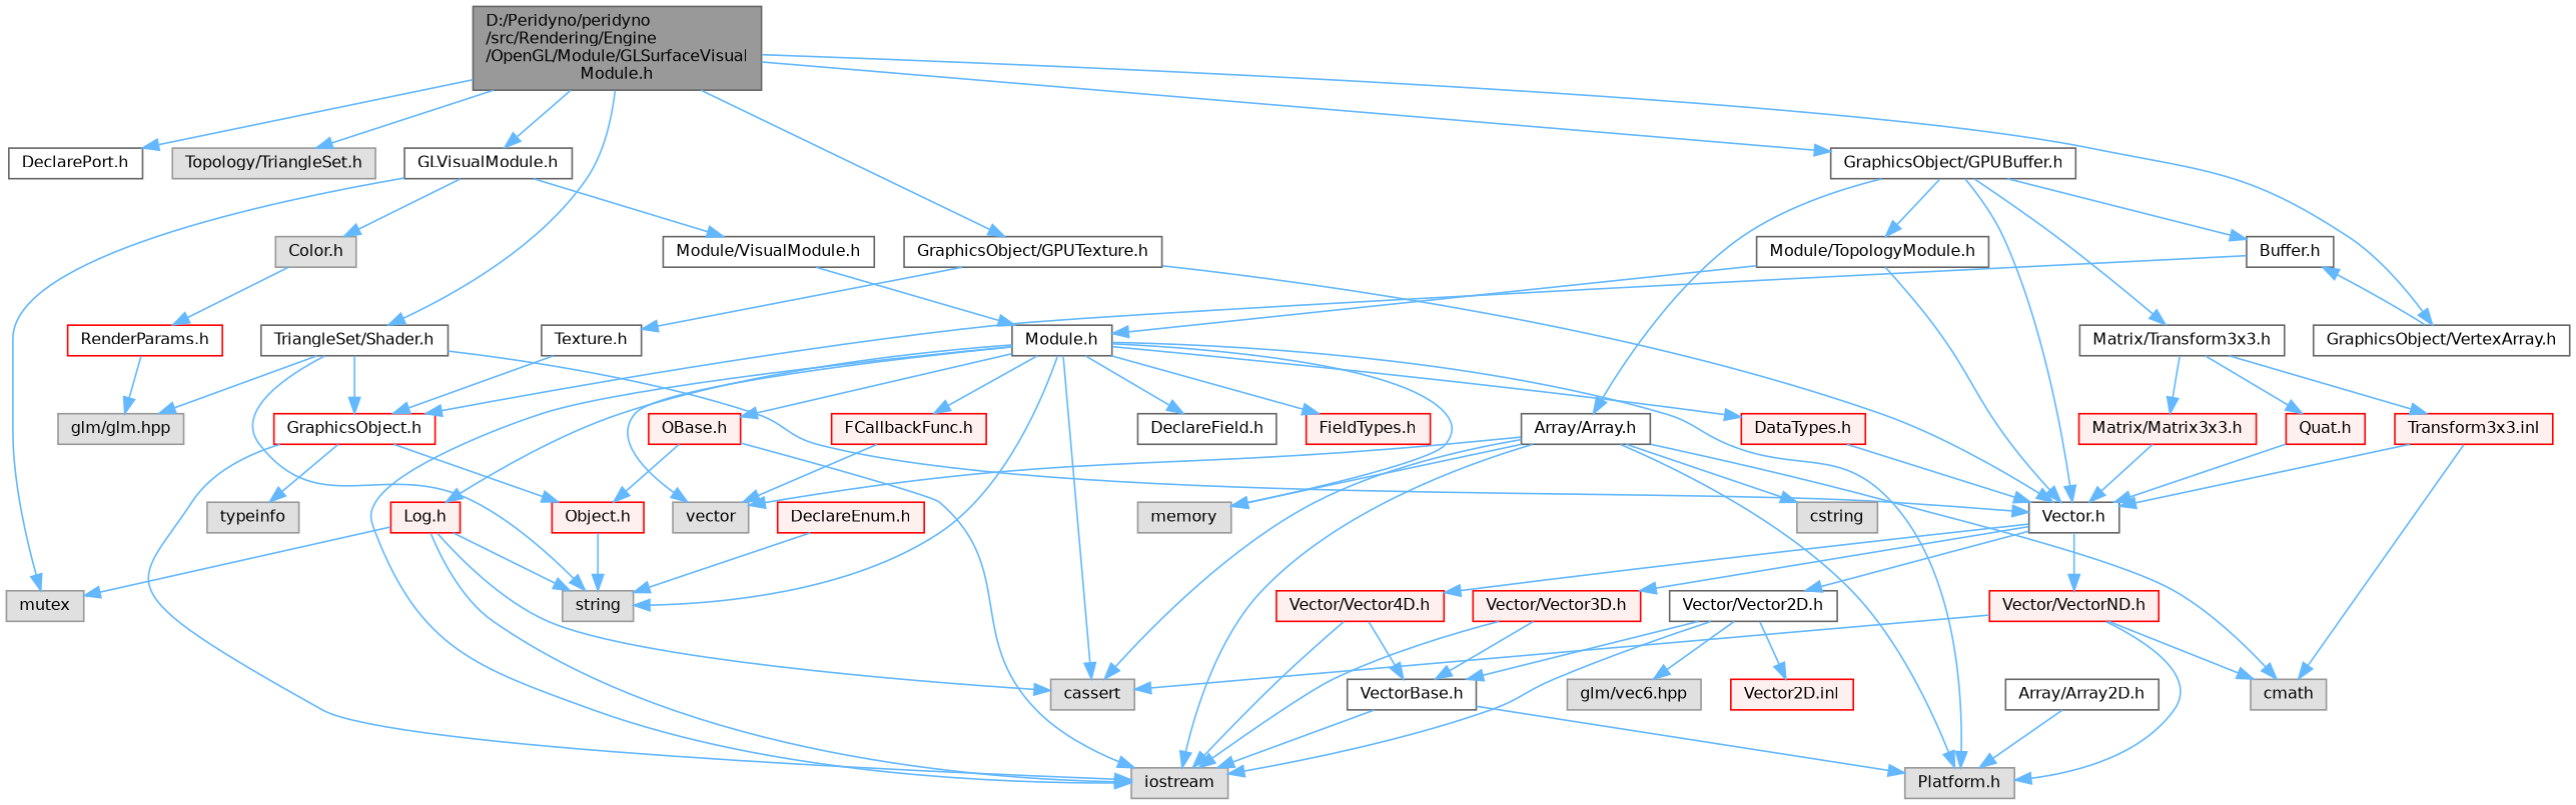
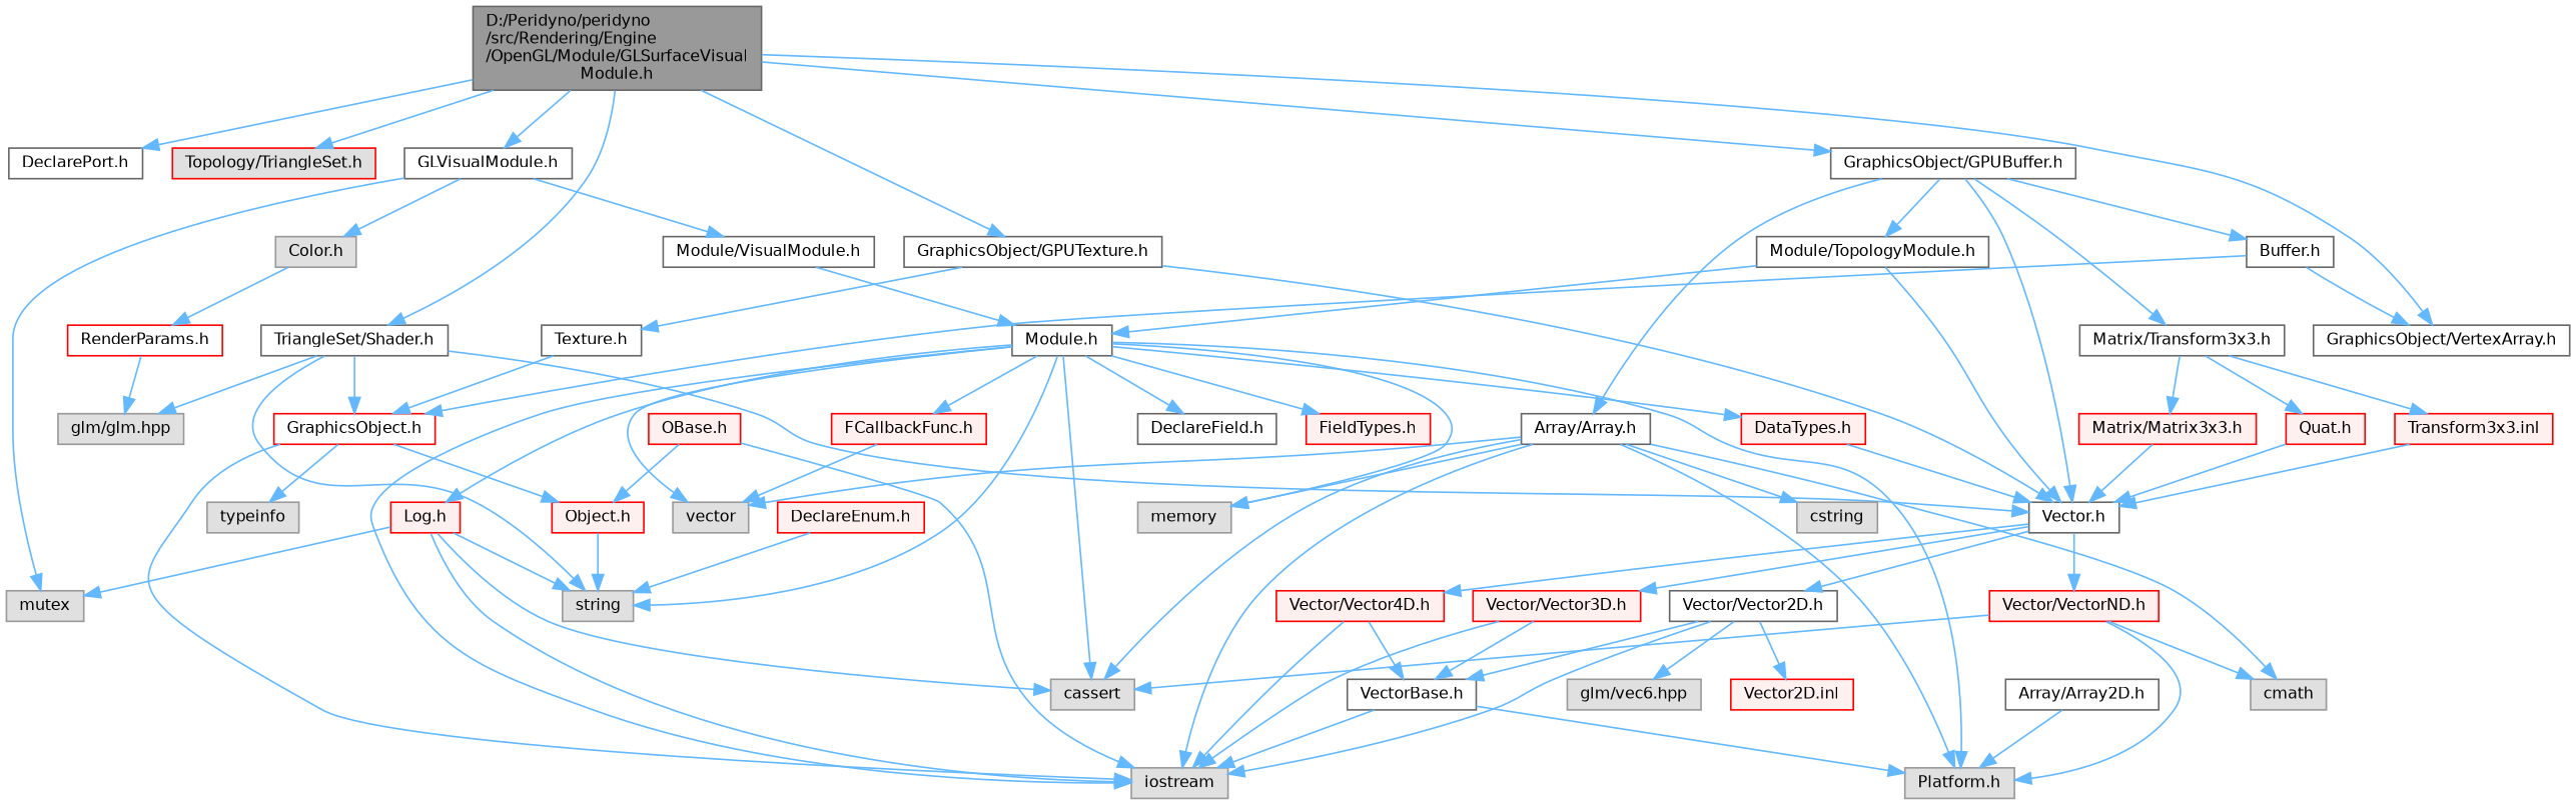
  digraph {
    node [color=grey40 fillcolor=white fontname=Helvetica fontsize=10 shape=box style=filled]
    edge [color=steelblue1 fontname=Helvetica fontsize=10 labelfontname=Helvetica labelfontsize=10 style=solid]
    n1 [color=gray40 fillcolor=grey60 fontcolor=black height=0.2 label="D:/Peridyno/peridyno\l/src/Rendering/Engine\l/OpenGL/Module/GLSurfaceVisual\lModule.h" width=0.4]
    n2 [height=0.2 label="DeclarePort.h" width=0.4]
-   n3 [color=grey60 fillcolor="#E0E0E0" height=0.2 label="Topology/TriangleSet.h" width=0.4]
+   n3 [color=red fillcolor="#E0E0E0" height=0.2 label="Topology/TriangleSet.h" width=0.4]
    n4 [height=0.2 label="GLVisualModule.h" width=0.4]
    n5 [height=0.2 label="GraphicsObject/GPUBuffer.h" width=0.4]
    n6 [height=0.2 label="GraphicsObject/GPUTexture.h" width=0.4]
    n7 [height=0.2 label="GraphicsObject/VertexArray.h" width=0.4]
    n8 [height=0.2 label="TriangleSet/Shader.h" width=0.4]
    n9 [color=grey60 fillcolor="#E0E0E0" height=0.2 label=mutex width=0.4]
    n10 [height=0.2 label="Module/VisualModule.h" width=0.4]
    n11 [color=grey60 fillcolor="#E0E0E0" height=0.2 label="Color.h" width=0.4]
    n12 [height=0.2 label="Vector.h" width=0.4]
    n13 [height=0.2 label="Buffer.h" width=0.4]
    n14 [height=0.2 label="Array/Array.h" width=0.4]
    n15 [height=0.2 label="Matrix/Transform3x3.h" width=0.4]
    n16 [height=0.2 label="Module/TopologyModule.h" width=0.4]
    n17 [height=0.2 label="Texture.h" width=0.4]
    n18 [color=grey60 fillcolor="#E0E0E0" height=0.2 label=string width=0.4]
    n19 [color=grey60 fillcolor="#E0E0E0" height=0.2 label="glm/glm.hpp" width=0.4]
    n20 [color=red height=0.2 label="GraphicsObject.h" width=0.4]
    n21 [height=0.2 label="Module.h" width=0.4]
    n22 [color=red height=0.2 label="RenderParams.h" width=0.4]
    n23 [color=grey60 fillcolor="#E0E0E0" height=0.2 label="Platform.h" width=0.4]
    n24 [color=grey60 fillcolor="#E0E0E0" height=0.2 label=memory width=0.4]
    n25 [color=grey60 fillcolor="#E0E0E0" height=0.2 label=vector width=0.4]
    n26 [color=grey60 fillcolor="#E0E0E0" height=0.2 label=cassert width=0.4]
    n27 [color=grey60 fillcolor="#E0E0E0" height=0.2 label=iostream width=0.4]
    n28 [color=red fillcolor="#FFF0F0" height=0.2 label="OBase.h" width=0.4]
    n29 [color=red fillcolor="#FFF0F0" height=0.2 label="Log.h" width=0.4]
    n30 [color=red fillcolor="#FFF0F0" height=0.2 label="DataTypes.h" width=0.4]
    n31 [height=0.2 label="DeclareField.h" width=0.4]
    n32 [color=red fillcolor="#FFF0F0" height=0.2 label="FCallbackFunc.h" width=0.4]
    n33 [color=red fillcolor="#FFF0F0" height=0.2 label="FieldTypes.h" width=0.4]
    n34 [color=red fillcolor="#FFF0F0" height=0.2 label="Object.h" width=0.4]
    n35 [color=red fillcolor="#FFF0F0" height=0.2 label="DeclareEnum.h" width=0.4]
    n36 [height=0.2 label="Vector/Vector2D.h" width=0.4]
    n37 [color=red fillcolor="#FFF0F0" height=0.2 label="Vector/Vector3D.h" width=0.4]
    n38 [color=red fillcolor="#FFF0F0" height=0.2 label="Vector/Vector4D.h" width=0.4]
    n39 [color=red fillcolor="#FFF0F0" height=0.2 label="Vector/VectorND.h" width=0.4]
    n40 [color=grey60 fillcolor="#E0E0E0" height=0.2 label="glm/vec6.hpp" width=0.4]
    n41 [height=0.2 label="VectorBase.h" width=0.4]
    n42 [color=red fillcolor="#FFF0F0" height=0.2 label="Vector2D.inl" width=0.4]
    n43 [color=grey60 fillcolor="#E0E0E0" height=0.2 label=cmath width=0.4]
    n44 [color=grey60 fillcolor="#E0E0E0" height=0.2 label=cstring width=0.4]
    n45 [color=red fillcolor="#FFF0F0" height=0.2 label="Quat.h" width=0.4]
    n46 [color=red fillcolor="#FFF0F0" height=0.2 label="Matrix/Matrix3x3.h" width=0.4]
    n47 [color=red fillcolor="#FFF0F0" height=0.2 label="Transform3x3.inl" width=0.4]
    n48 [color=grey60 fillcolor="#E0E0E0" height=0.2 label=typeinfo width=0.4]
    n49 [height=0.2 label="Array/Array2D.h" width=0.4]
    n1 -> n2
    n1 -> n3
    n1 -> n4
    n1 -> n5
    n1 -> n6
    n1 -> n7
    n1 -> n8
    n4 -> n9
    n4 -> n10
    n4 -> n11
    n5 -> n12
    n5 -> n13
    n5 -> n14
    n5 -> n15
    n5 -> n16
    n6 -> n12
    n6 -> n17
-   n7 -> n13
+   n13 -> n7
    n8 -> n12
    n8 -> n18
    n8 -> n19
    n8 -> n20
    n10 -> n21
    n11 -> n22
    n12 -> n36
    n12 -> n37
    n12 -> n38
    n12 -> n39
    n13 -> n20
    n14 -> n23
    n14 -> n24
    n14 -> n25
    n14 -> n26
    n14 -> n27
    n14 -> n43
    n14 -> n44
    n15 -> n45
    n15 -> n46
    n15 -> n47
    n16 -> n12
    n16 -> n21
    n17 -> n20
    n20 -> n27
    n20 -> n34
    n20 -> n48
    n21 -> n18
    n21 -> n23
    n21 -> n24
    n21 -> n25
    n21 -> n26
    n21 -> n27
-   n21 -> n28
    n21 -> n29
    n21 -> n30
    n21 -> n31
    n21 -> n32
    n21 -> n33
    n22 -> n19
    n28 -> n27
    n28 -> n34
    n29 -> n9
    n29 -> n18
    n29 -> n26
    n29 -> n27
    n30 -> n12
    n32 -> n25
    n34 -> n18
    n35 -> n18
    n36 -> n27
    n36 -> n40
    n36 -> n41
    n36 -> n42
    n37 -> n27
    n37 -> n41
    n38 -> n27
    n38 -> n41
    n39 -> n23
    n39 -> n26
    n39 -> n43
    n41 -> n23
    n41 -> n27
    n45 -> n12
    n46 -> n12
    n47 -> n12
-   n47 -> n43
    n49 -> n23
  }
